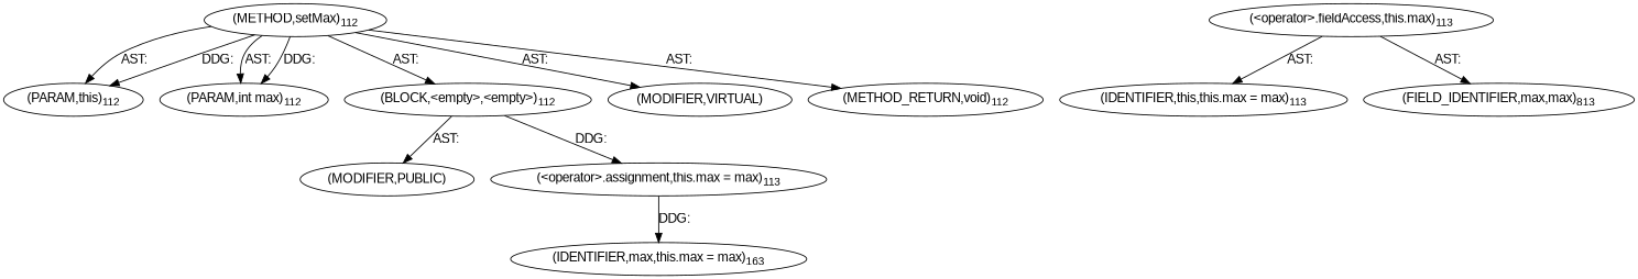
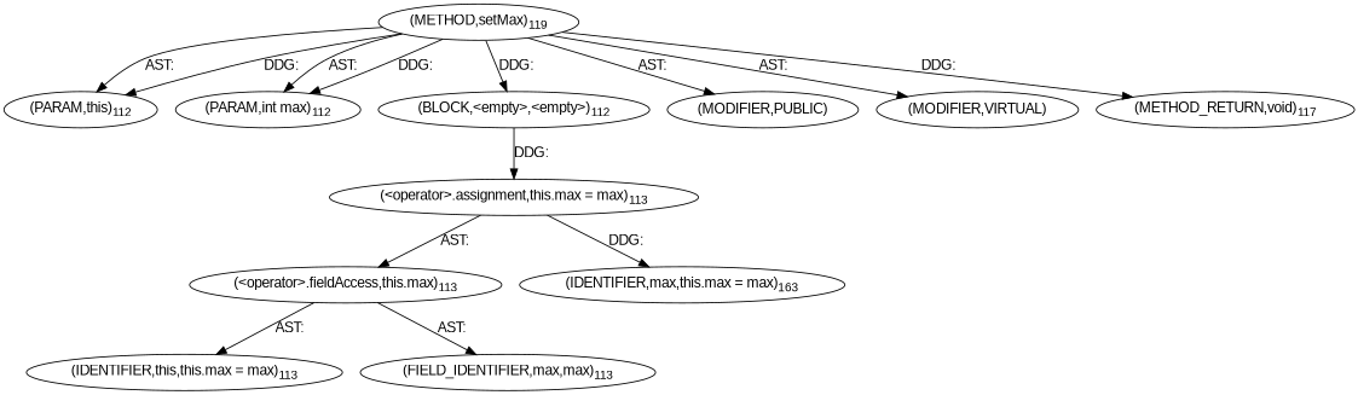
  digraph {
    fontname="Liberation Sans"
    node [fontname="Liberation Sans"]
    edge [fontname="Liberation Sans"]
-   n1 [label=<(METHOD,setMax)<SUB>112</SUB>>]
+   n1 [label=<(METHOD,setMax)<SUB>119</SUB>>]
    n2 [label=<(PARAM,this)<SUB>112</SUB>>]
    n3 [label=<(PARAM,int max)<SUB>112</SUB>>]
    n4 [label=<(BLOCK,&lt;empty&gt;,&lt;empty&gt;)<SUB>112</SUB>>]
    n5 [label=<(MODIFIER,PUBLIC)>]
    n6 [label=<(MODIFIER,VIRTUAL)>]
-   n7 [label=<(METHOD_RETURN,void)<SUB>112</SUB>>]
+   n7 [label=<(METHOD_RETURN,void)<SUB>117</SUB>>]
    n8 [label=<(&lt;operator&gt;.assignment,this.max = max)<SUB>113</SUB>>]
    n9 [label=<(&lt;operator&gt;.fieldAccess,this.max)<SUB>113</SUB>>]
    n10 [label=<(IDENTIFIER,max,this.max = max)<SUB>163</SUB>>]
    n11 [label=<(IDENTIFIER,this,this.max = max)<SUB>113</SUB>>]
-   n12 [label=<(FIELD_IDENTIFIER,max,max)<SUB>813</SUB>>]
+   n12 [label=<(FIELD_IDENTIFIER,max,max)<SUB>113</SUB>>]
    n1 -> n2 [label="AST: "]
    n1 -> n2 [label="DDG: "]
    n1 -> n3 [label="AST: "]
    n1 -> n3 [label="DDG: "]
-   n1 -> n4 [label="AST: "]
-   n4 -> n5 [label="AST: "]
+   n1 -> n4 [label="DDG: "]
+   n1 -> n5 [label="AST: "]
    n1 -> n6 [label="AST: "]
-   n1 -> n7 [label="AST: "]
+   n1 -> n7 [label="DDG: "]
    n4 -> n8 [label="DDG: "]
+   n8 -> n9 [label="AST: "]
    n8 -> n10 [label="DDG: "]
    n9 -> n11 [label="AST: "]
    n9 -> n12 [label="AST: "]
  }
